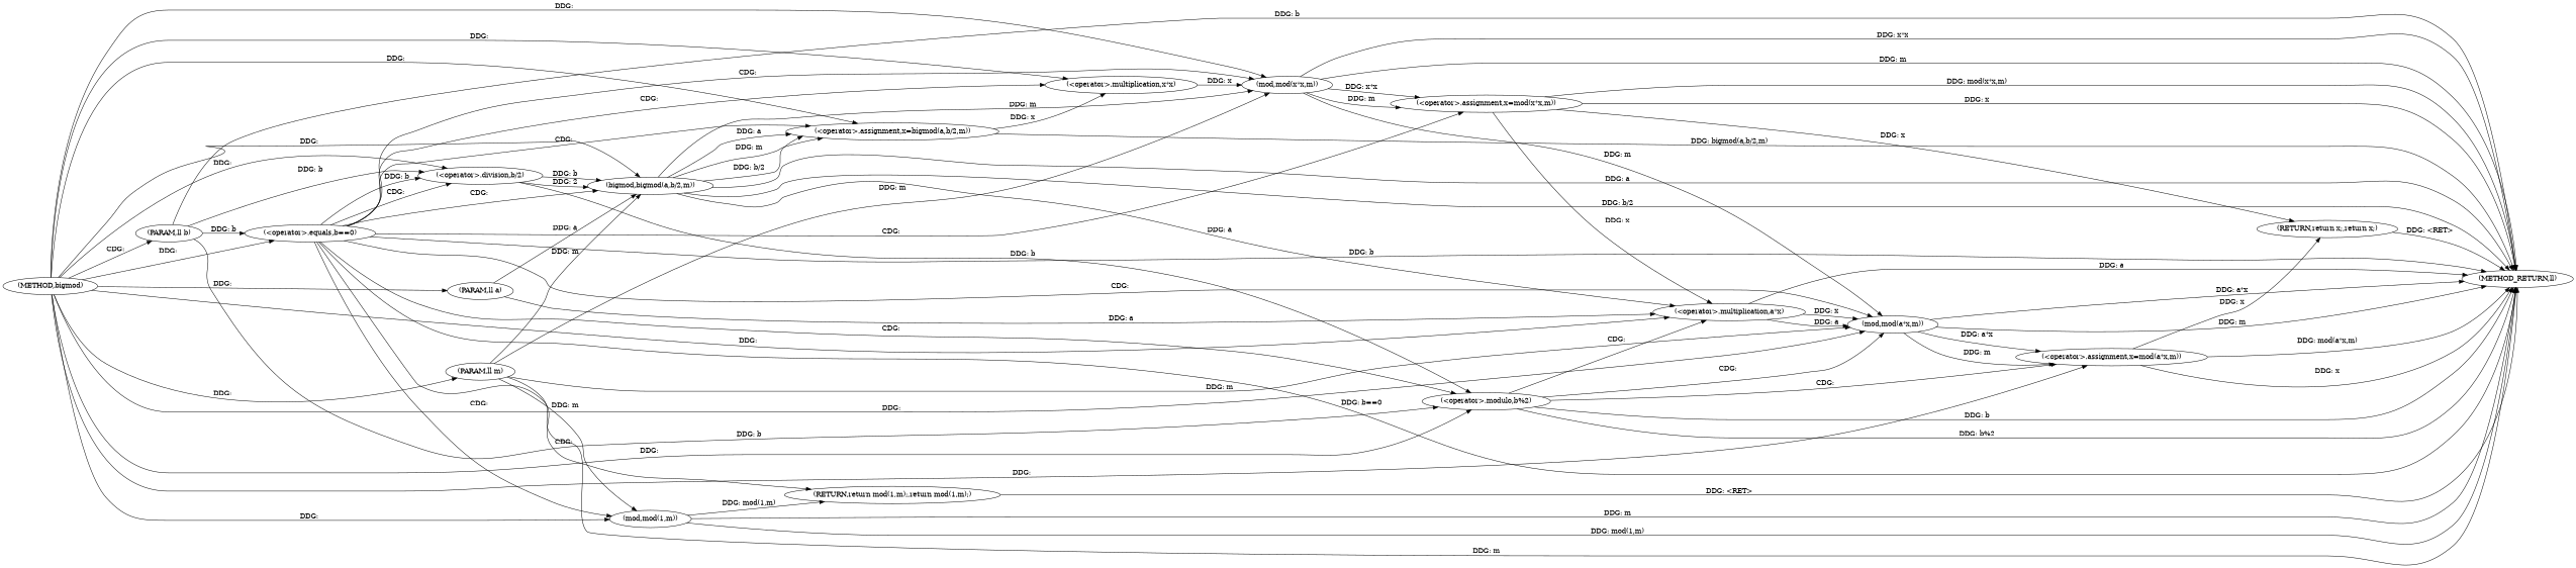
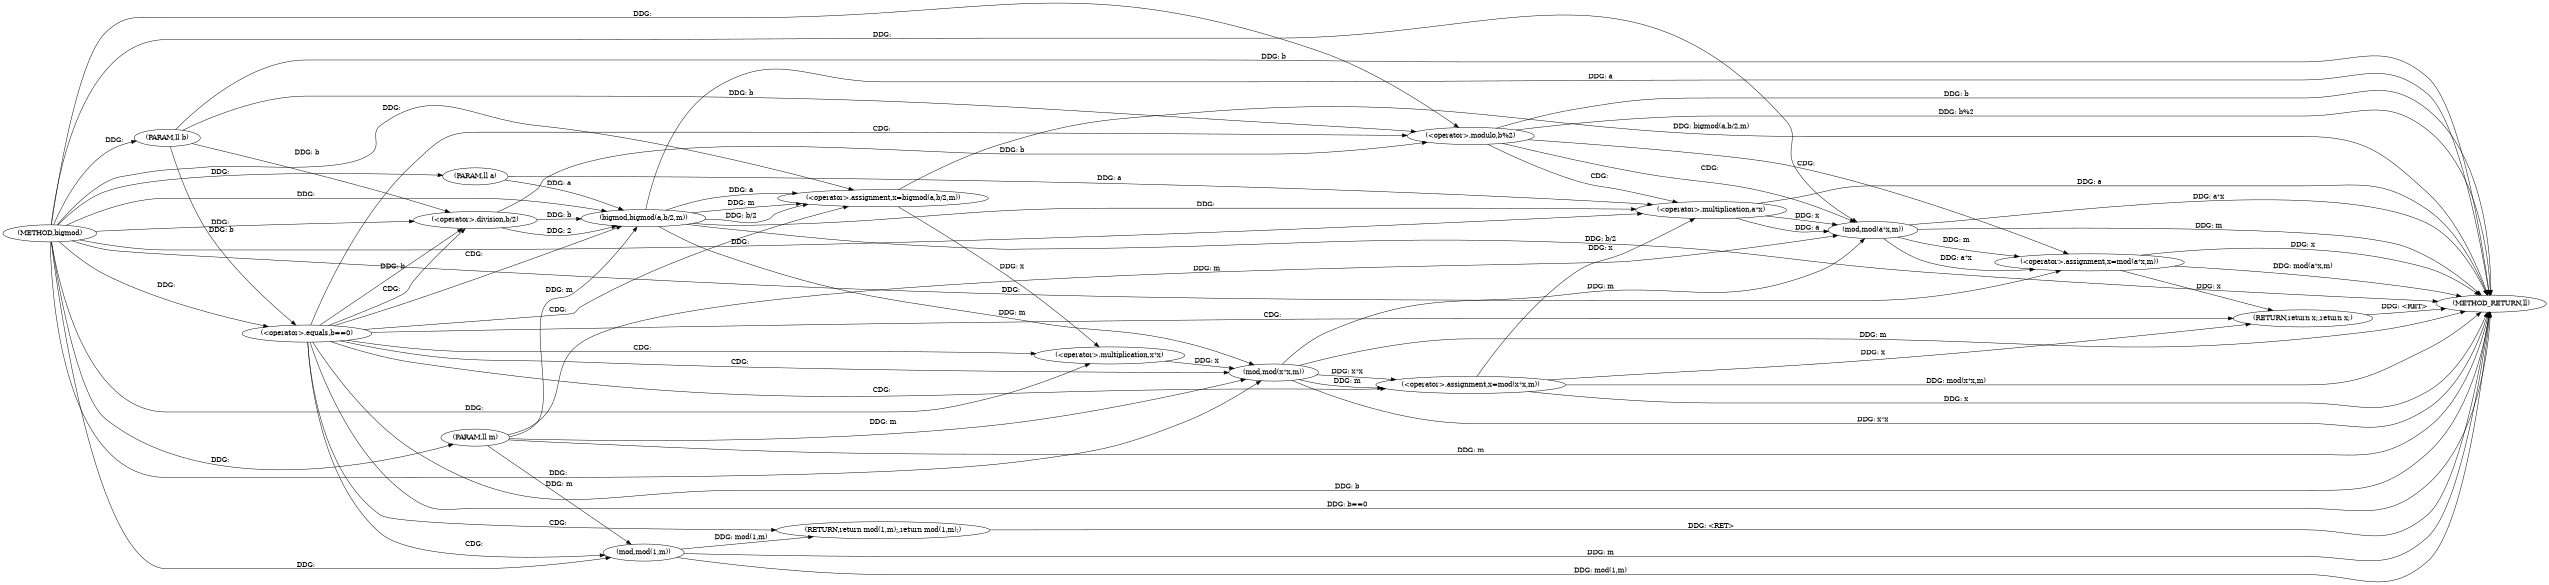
  digraph {
    rankdir=LR
    n1 [label="(METHOD,bigmod)"]
    n2 [label="(PARAM,ll a)"]
    n3 [label="(PARAM,ll b)"]
    n4 [label="(PARAM,ll m)"]
    n5 [label="(<operator>.assignment,x=bigmod(a,b/2,m))"]
    n6 [label="(<operator>.equals,b==0)"]
    n7 [label="(<operator>.modulo,b%2)"]
    n8 [label="(<operator>.assignment,x=mod(a*x,m))"]
    n9 [label="(mod,mod(1,m))"]
    n10 [label="(bigmod,bigmod(a,b/2,m))"]
    n11 [label="(mod,mod(x*x,m))"]
    n12 [label="(<operator>.division,b/2)"]
    n13 [label="(<operator>.multiplication,x*x)"]
    n14 [label="(mod,mod(a*x,m))"]
    n15 [label="(<operator>.multiplication,a*x)"]
    n16 [label="(METHOD_RETURN,ll)"]
    n17 [label="(<operator>.assignment,x=mod(x*x,m))"]
    n18 [label="(RETURN,return x;,return x;)"]
    n19 [label="(RETURN,return mod(1,m);,return mod(1,m);)"]
    n1 -> n2 [label="DDG: "]
-   n1 -> n3 [label="CDG: "]
+   n1 -> n3 [label="DDG: "]
    n1 -> n4 [label="DDG: "]
    n1 -> n5 [label="DDG: "]
    n1 -> n6 [label="DDG: "]
    n1 -> n7 [label="DDG: "]
    n1 -> n8 [label="DDG: "]
    n1 -> n9 [label="DDG: "]
    n1 -> n10 [label="DDG: "]
    n1 -> n11 [label="DDG: "]
    n1 -> n12 [label="DDG: "]
    n1 -> n13 [label="DDG: "]
    n1 -> n14 [label="DDG: "]
    n1 -> n15 [label="DDG: "]
    n2 -> n10 [label="DDG: a"]
    n2 -> n15 [label="DDG: a"]
    n3 -> n6 [label="DDG: b"]
    n3 -> n7 [label="DDG: b"]
    n3 -> n12 [label="DDG: b"]
    n3 -> n16 [label="DDG: b"]
    n4 -> n9 [label="DDG: m"]
    n4 -> n10 [label="DDG: m"]
    n4 -> n11 [label="DDG: m"]
    n4 -> n14 [label="DDG: m"]
    n4 -> n16 [label="DDG: m"]
    n5 -> n13 [label="DDG: x"]
    n5 -> n16 [label="DDG: bigmod(a,b/2,m)"]
    n6 -> n5 [label="CDG: "]
    n6 -> n7 [label="CDG: "]
    n6 -> n9 [label="CDG: "]
    n6 -> n10 [label="CDG: "]
    n6 -> n11 [label="CDG: "]
    n6 -> n12 [label="DDG: b"]
    n6 -> n12 [label="CDG: "]
    n6 -> n13 [label="CDG: "]
    n6 -> n16 [label="DDG: b"]
    n6 -> n16 [label="DDG: b==0"]
    n6 -> n17 [label="CDG: "]
-   n6 -> n14 [label="CDG: "]
+   n6 -> n18 [label="CDG: "]
    n6 -> n19 [label="CDG: "]
    n7 -> n8 [label="CDG: "]
    n7 -> n14 [label="CDG: "]
    n7 -> n15 [label="CDG: "]
    n7 -> n16 [label="DDG: b"]
    n7 -> n16 [label="DDG: b%2"]
    n8 -> n16 [label="DDG: x"]
    n8 -> n16 [label="DDG: mod(a*x,m)"]
    n8 -> n18 [label="DDG: x"]
    n9 -> n16 [label="DDG: m"]
    n9 -> n16 [label="DDG: mod(1,m)"]
    n9 -> n19 [label="DDG: mod(1,m)"]
    n10 -> n5 [label="DDG: m"]
    n10 -> n5 [label="DDG: b/2"]
    n10 -> n5 [label="DDG: a"]
    n10 -> n11 [label="DDG: m"]
-   n10 -> n15 [label="DDG: a"]
+   n10 -> n15 [label="DDG: "]
    n10 -> n16 [label="DDG: a"]
    n10 -> n16 [label="DDG: b/2"]
    n11 -> n14 [label="DDG: m"]
    n11 -> n16 [label="DDG: x*x"]
    n11 -> n16 [label="DDG: m"]
    n11 -> n17 [label="DDG: m"]
    n11 -> n17 [label="DDG: x*x"]
    n12 -> n7 [label="DDG: b"]
    n12 -> n10 [label="DDG: 2"]
    n12 -> n10 [label="DDG: b"]
    n13 -> n11 [label="DDG: x"]
    n14 -> n8 [label="DDG: a*x"]
    n14 -> n8 [label="DDG: m"]
    n14 -> n16 [label="DDG: a*x"]
    n14 -> n16 [label="DDG: m"]
    n15 -> n14 [label="DDG: x"]
    n15 -> n14 [label="DDG: a"]
    n15 -> n16 [label="DDG: a"]
    n17 -> n15 [label="DDG: x"]
    n17 -> n16 [label="DDG: x"]
    n17 -> n16 [label="DDG: mod(x*x,m)"]
    n17 -> n18 [label="DDG: x"]
    n18 -> n16 [label="DDG: <RET>"]
    n19 -> n16 [label="DDG: <RET>"]
  }
